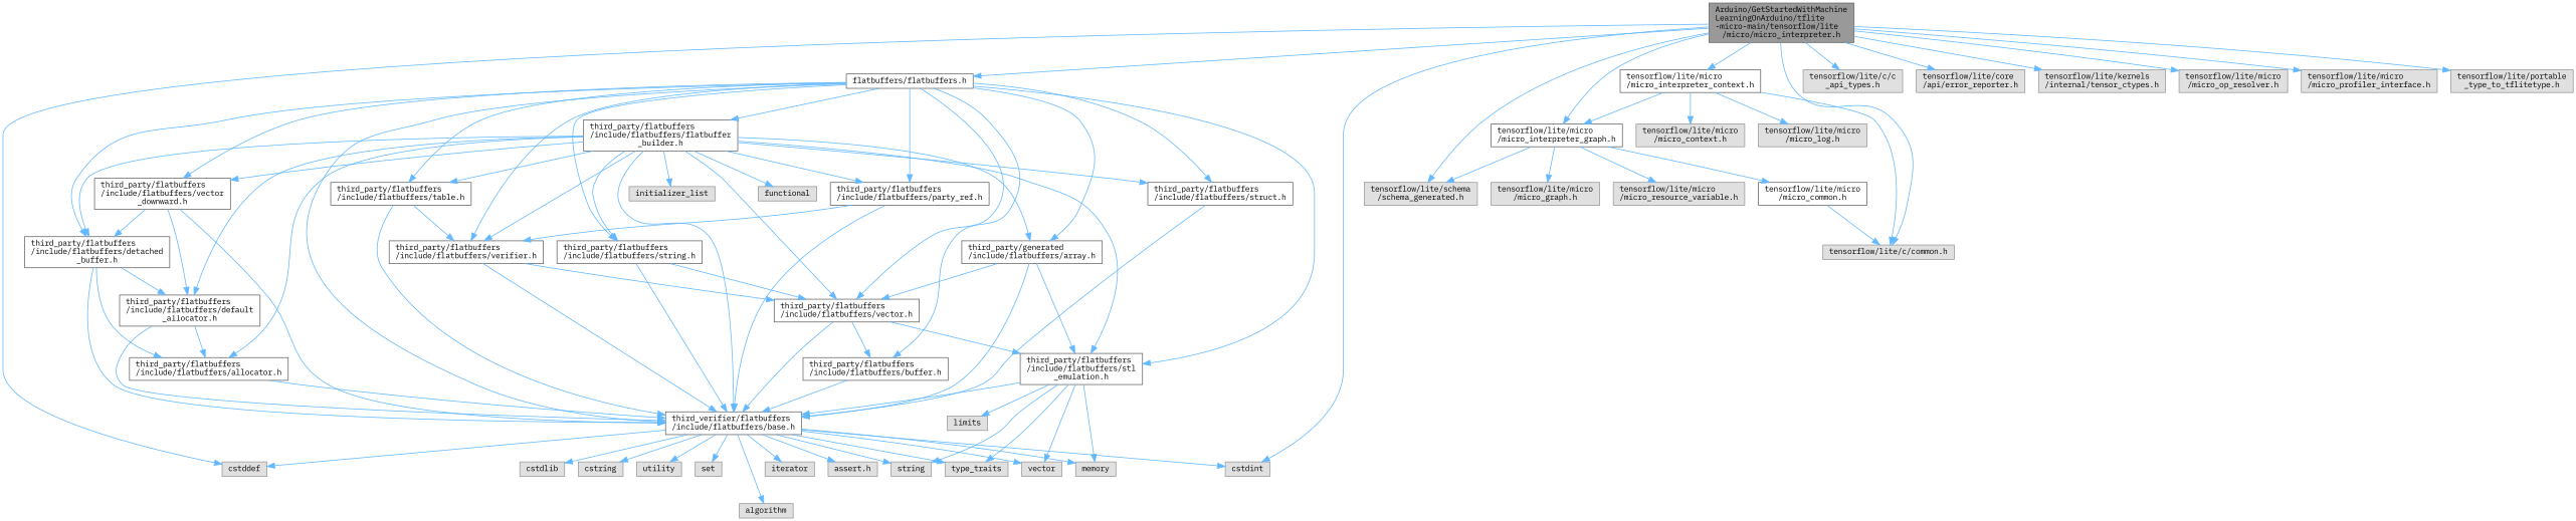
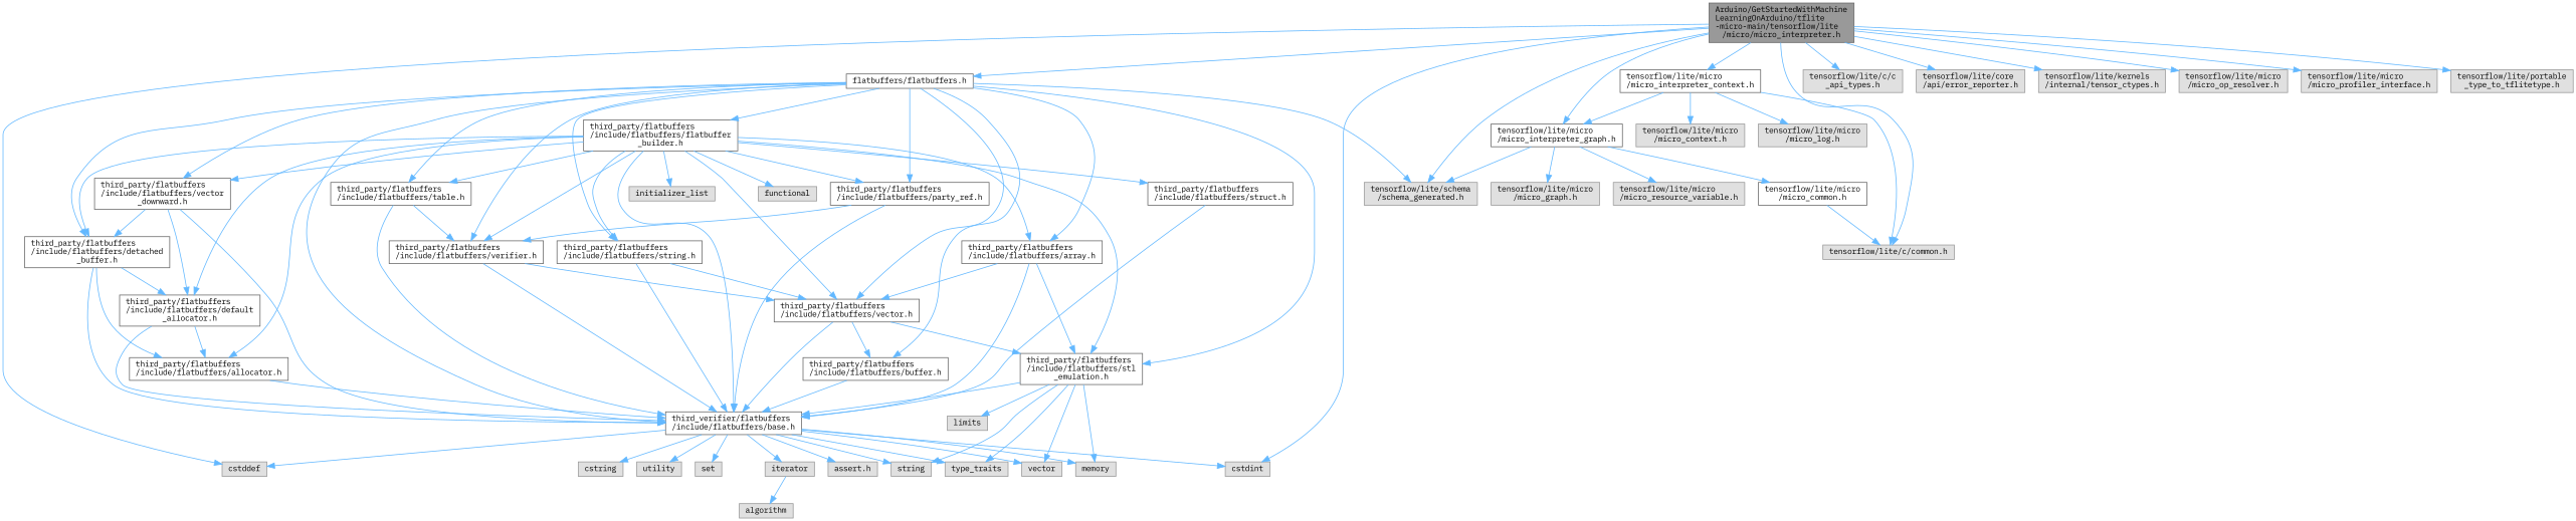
  digraph {
    fontname="IBM Plex Mono"
    node [color=grey60 fillcolor="#E0E0E0" fontname="IBM Plex Mono" fontsize=10 shape=box style=filled]
    edge [color=steelblue1 fontname="IBM Plex Mono" fontsize=10 labelfontname=Helvetica labelfontsize=10 style=solid]
    n1 [color=gray40 fillcolor=grey60 fontcolor=black height=0.2 label="Arduino/GetStartedWithMachine\lLearningOnArduino/tflite\l-micro-main/tensorflow/lite\l/micro/micro_interpreter.h" width=0.4]
    n2 [height=0.2 label=cstddef width=0.4]
    n3 [height=0.2 label=cstdint width=0.4]
    n4 [color=grey40 fillcolor=white height=0.2 label="flatbuffers/flatbuffers.h" width=0.4]
    n5 [height=0.2 label="tensorflow/lite/c/c\l_api_types.h" width=0.4]
    n6 [height=0.2 label="tensorflow/lite/c/common.h" width=0.4]
    n7 [height=0.2 label="tensorflow/lite/core\l/api/error_reporter.h" width=0.4]
    n8 [height=0.2 label="tensorflow/lite/kernels\l/internal/tensor_ctypes.h" width=0.4]
    n9 [color=grey40 fillcolor=white height=0.2 label="tensorflow/lite/micro\l/micro_interpreter_context.h" width=0.4]
    n10 [color=grey40 fillcolor=white height=0.2 label="tensorflow/lite/micro\l/micro_interpreter_graph.h" width=0.4]
    n11 [height=0.2 label="tensorflow/lite/schema\l/schema_generated.h" width=0.4]
    n12 [height=0.2 label="tensorflow/lite/micro\l/micro_op_resolver.h" width=0.4]
    n13 [height=0.2 label="tensorflow/lite/micro\l/micro_profiler_interface.h" width=0.4]
    n14 [height=0.2 label="tensorflow/lite/portable\l_type_to_tflitetype.h" width=0.4]
-   n15 [color=grey40 fillcolor=white height=0.2 label="third_party/generated\l/include/flatbuffers/array.h" width=0.4]
+   n15 [color=grey40 fillcolor=white height=0.2 label="third_party/flatbuffers\l/include/flatbuffers/array.h" width=0.4]
    n16 [color=grey40 fillcolor=white height=0.2 label="third_verifier/flatbuffers\l/include/flatbuffers/base.h" width=0.4]
    n17 [color=grey40 fillcolor=white height=0.2 label="third_party/flatbuffers\l/include/flatbuffers/stl\l_emulation.h" width=0.4]
    n18 [color=grey40 fillcolor=white height=0.2 label="third_party/flatbuffers\l/include/flatbuffers/vector.h" width=0.4]
    n19 [color=grey40 fillcolor=white height=0.2 label="third_party/flatbuffers\l/include/flatbuffers/buffer.h" width=0.4]
    n20 [color=grey40 fillcolor=white height=0.2 label="third_party/flatbuffers\l/include/flatbuffers/party_ref.h" width=0.4]
    n21 [color=grey40 fillcolor=white height=0.2 label="third_party/flatbuffers\l/include/flatbuffers/verifier.h" width=0.4]
    n22 [color=grey40 fillcolor=white height=0.2 label="third_party/flatbuffers\l/include/flatbuffers/detached\l_buffer.h" width=0.4]
    n23 [color=grey40 fillcolor=white height=0.2 label="third_party/flatbuffers\l/include/flatbuffers/flatbuffer\l_builder.h" width=0.4]
    n24 [color=grey40 fillcolor=white height=0.2 label="third_party/flatbuffers\l/include/flatbuffers/string.h" width=0.4]
    n25 [color=grey40 fillcolor=white height=0.2 label="third_party/flatbuffers\l/include/flatbuffers/struct.h" width=0.4]
    n26 [color=grey40 fillcolor=white height=0.2 label="third_party/flatbuffers\l/include/flatbuffers/table.h" width=0.4]
    n27 [color=grey40 fillcolor=white height=0.2 label="third_party/flatbuffers\l/include/flatbuffers/vector\l_downward.h" width=0.4]
    n28 [height=0.2 label="tensorflow/lite/micro\l/micro_context.h" width=0.4]
    n29 [height=0.2 label="tensorflow/lite/micro\l/micro_log.h" width=0.4]
    n30 [color=grey40 fillcolor=white height=0.2 label="tensorflow/lite/micro\l/micro_common.h" width=0.4]
    n31 [height=0.2 label="tensorflow/lite/micro\l/micro_graph.h" width=0.4]
    n32 [height=0.2 label="tensorflow/lite/micro\l/micro_resource_variable.h" width=0.4]
    n33 [height=0.2 label="assert.h" width=0.4]
-   n34 [height=0.2 label=cstdlib width=0.4]
    n35 [height=0.2 label=cstring width=0.4]
    n36 [height=0.2 label=utility width=0.4]
    n37 [height=0.2 label=string width=0.4]
    n38 [height=0.2 label=type_traits width=0.4]
    n39 [height=0.2 label=vector width=0.4]
    n40 [height=0.2 label=set width=0.4]
    n41 [height=0.2 label=algorithm width=0.4]
    n42 [height=0.2 label=iterator width=0.4]
    n43 [height=0.2 label=memory width=0.4]
    n44 [height=0.2 label=limits width=0.4]
    n45 [color=grey40 fillcolor=white height=0.2 label="third_party/flatbuffers\l/include/flatbuffers/allocator.h" width=0.4]
    n46 [color=grey40 fillcolor=white height=0.2 label="third_party/flatbuffers\l/include/flatbuffers/default\l_allocator.h" width=0.4]
    n47 [height=0.2 label=functional width=0.4]
    n48 [height=0.2 label=initializer_list width=0.4]
    n1 -> n2
    n1 -> n3
    n1 -> n4
    n1 -> n5
    n1 -> n6
    n1 -> n7
    n1 -> n8
    n1 -> n9
    n1 -> n10
    n1 -> n11
    n1 -> n12
    n1 -> n13
    n1 -> n14
    n4 -> n15
    n4 -> n16
    n4 -> n17
    n4 -> n18
    n4 -> n19
    n4 -> n20
    n4 -> n21
    n4 -> n22
    n4 -> n23
    n4 -> n24
-   n4 -> n25
+   n4 -> n11
    n4 -> n26
    n4 -> n27
    n9 -> n6
    n9 -> n10
    n9 -> n28
    n9 -> n29
    n10 -> n11
    n10 -> n30
    n10 -> n31
    n10 -> n32
    n15 -> n16
    n15 -> n17
    n15 -> n18
    n16 -> n2
    n16 -> n3
    n16 -> n33
-   n16 -> n34
    n16 -> n35
    n16 -> n36
    n16 -> n37
    n16 -> n38
    n16 -> n39
    n16 -> n40
-   n16 -> n41
+   n42 -> n41
    n16 -> n42
    n16 -> n43
    n17 -> n16
    n17 -> n37
    n17 -> n38
    n17 -> n39
    n17 -> n43
    n17 -> n44
    n18 -> n16
    n18 -> n17
    n18 -> n19
    n19 -> n16
    n20 -> n16
    n20 -> n21
    n21 -> n16
    n21 -> n18
    n22 -> n16
    n22 -> n45
    n22 -> n46
    n23 -> n15
    n23 -> n16
    n23 -> n17
    n23 -> n18
    n23 -> n20
    n23 -> n21
    n23 -> n22
    n23 -> n24
    n23 -> n25
    n23 -> n26
    n23 -> n27
    n23 -> n45
    n23 -> n46
    n23 -> n47
    n23 -> n48
    n24 -> n16
    n24 -> n18
    n25 -> n16
    n26 -> n16
    n26 -> n21
    n27 -> n16
    n27 -> n22
    n27 -> n46
    n30 -> n6
    n45 -> n16
    n46 -> n16
    n46 -> n45
  }
